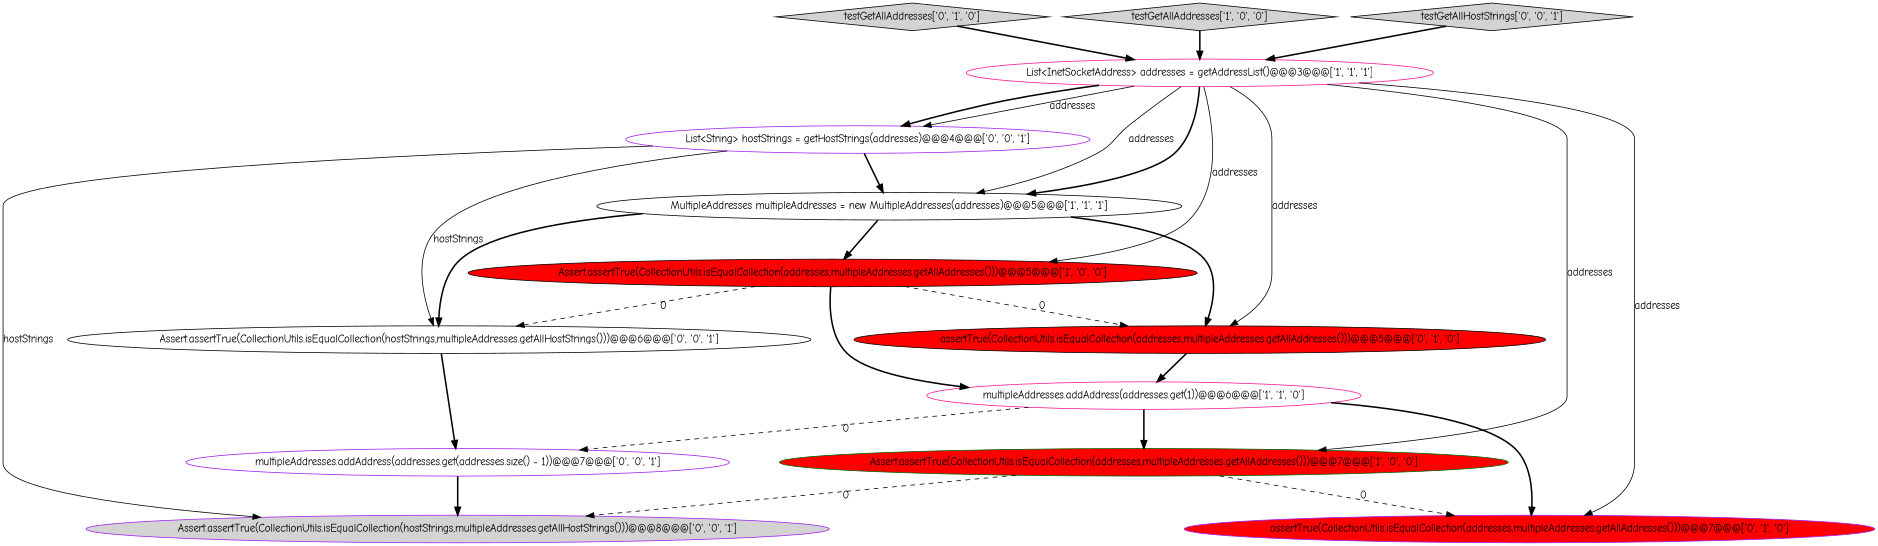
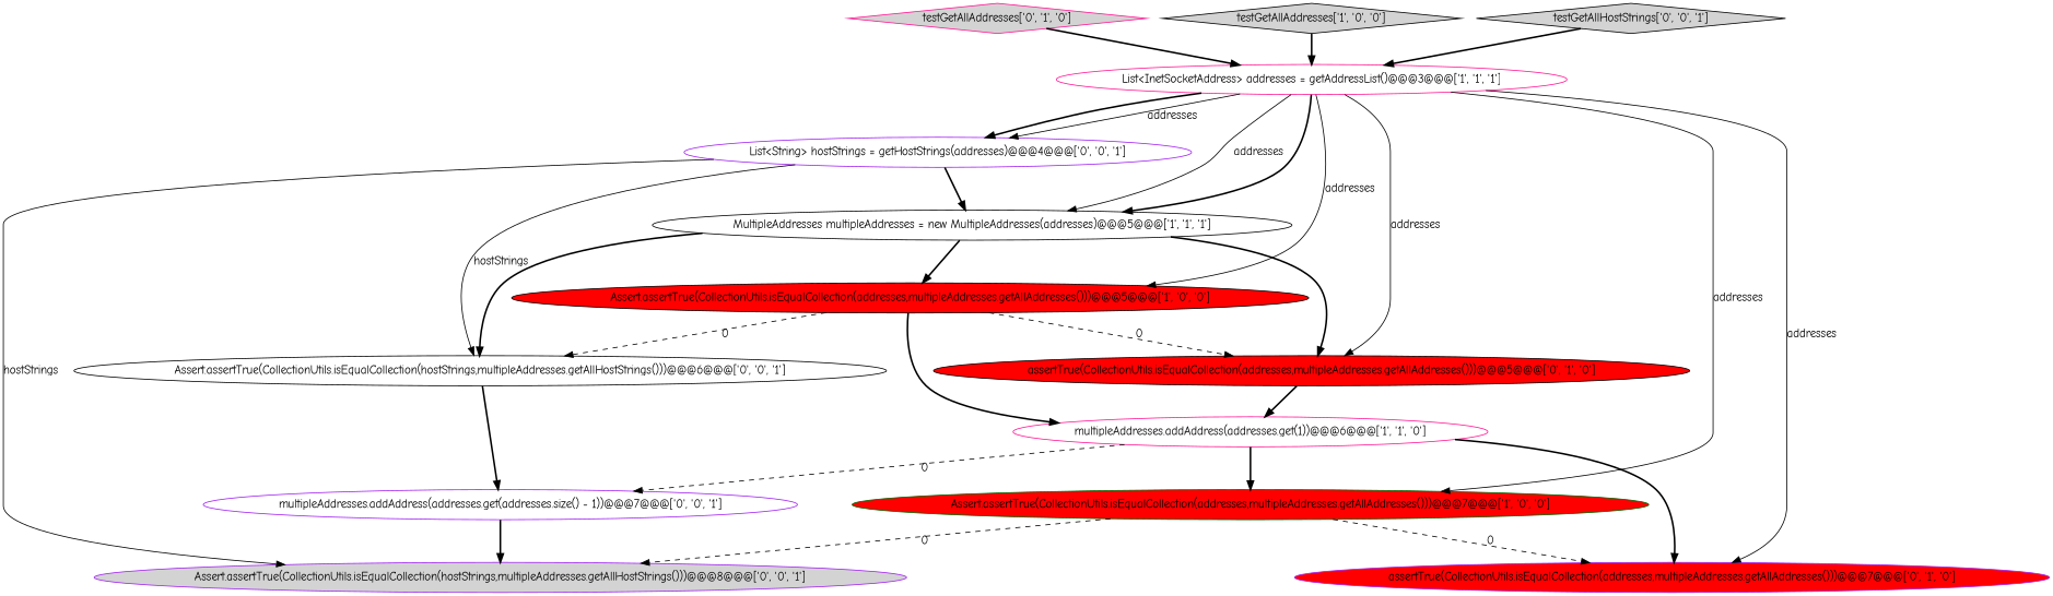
  digraph {
    fontname="Comic Neue"
    node [fillcolor=white shape=ellipse style=filled color=black fontname="Comic Neue"]
    edge [style=bold fontname="Comic Neue"]
    n1 [label="multipleAddresses.addAddress(addresses.get(1))@@@6@@@['1', '1', '0']" color=deeppink]
    n2 [fillcolor=red label="Assert.assertTrue(CollectionUtils.isEqualCollection(addresses,multipleAddresses.getAllAddresses()))@@@7@@@['1', '0', '0']" color=darkgreen]
    n3 [label="multipleAddresses.addAddress(addresses.get(addresses.size() - 1))@@@7@@@['0', '0', '1']" color=purple]
    n4 [fillcolor=red label="assertTrue(CollectionUtils.isEqualCollection(addresses,multipleAddresses.getAllAddresses()))@@@7@@@['0', '1', '0']" color=purple]
    n5 [fillcolor=lightgray label="Assert.assertTrue(CollectionUtils.isEqualCollection(hostStrings,multipleAddresses.getAllHostStrings()))@@@8@@@['0', '0', '1']" color=purple]
-   n6 [fillcolor=lightgray label="testGetAllAddresses['0', '1', '0']" shape=diamond]
+   n6 [fillcolor=lightgray label="testGetAllAddresses['0', '1', '0']" shape=diamond color=deeppink]
    n7 [label="List<InetSocketAddress> addresses = getAddressList()@@@3@@@['1', '1', '1']" color=deeppink]
    n8 [fillcolor=lightgray label="testGetAllAddresses['1', '0', '0']" shape=diamond]
    n9 [label="MultipleAddresses multipleAddresses = new MultipleAddresses(addresses)@@@5@@@['1', '1', '1']"]
    n10 [fillcolor=red label="Assert.assertTrue(CollectionUtils.isEqualCollection(addresses,multipleAddresses.getAllAddresses()))@@@5@@@['1', '0', '0']"]
    n11 [fillcolor=red label="assertTrue(CollectionUtils.isEqualCollection(addresses,multipleAddresses.getAllAddresses()))@@@5@@@['0', '1', '0']"]
    n12 [label="List<String> hostStrings = getHostStrings(addresses)@@@4@@@['0', '0', '1']" color=purple]
    n13 [label="Assert.assertTrue(CollectionUtils.isEqualCollection(hostStrings,multipleAddresses.getAllHostStrings()))@@@6@@@['0', '0', '1']"]
    n14 [fillcolor=lightgray label="testGetAllHostStrings['0', '0', '1']" shape=diamond]
    n1 -> n2
    n1 -> n3 [label=0 style=dashed]
    n1 -> n4
    n2 -> n4 [label=0 style=dashed]
    n2 -> n5 [label=0 style=dashed]
    n3 -> n5
    n6 -> n7
    n7 -> n2 [label=addresses style=solid]
    n7 -> n4 [label=addresses style=solid]
    n7 -> n9 [label=addresses style=solid]
    n7 -> n9
    n7 -> n10 [label=addresses style=solid]
    n7 -> n11 [label=addresses style=solid]
    n7 -> n12 [label=addresses style=solid]
    n7 -> n12
    n8 -> n7
    n9 -> n10
    n9 -> n11
    n9 -> n13
    n10 -> n1
    n10 -> n11 [label=0 style=dashed]
    n10 -> n13 [label=0 style=dashed]
    n11 -> n1
    n12 -> n5 [label=hostStrings style=solid]
    n12 -> n9
    n12 -> n13 [label=hostStrings style=solid]
    n13 -> n3
    n14 -> n7
  }
